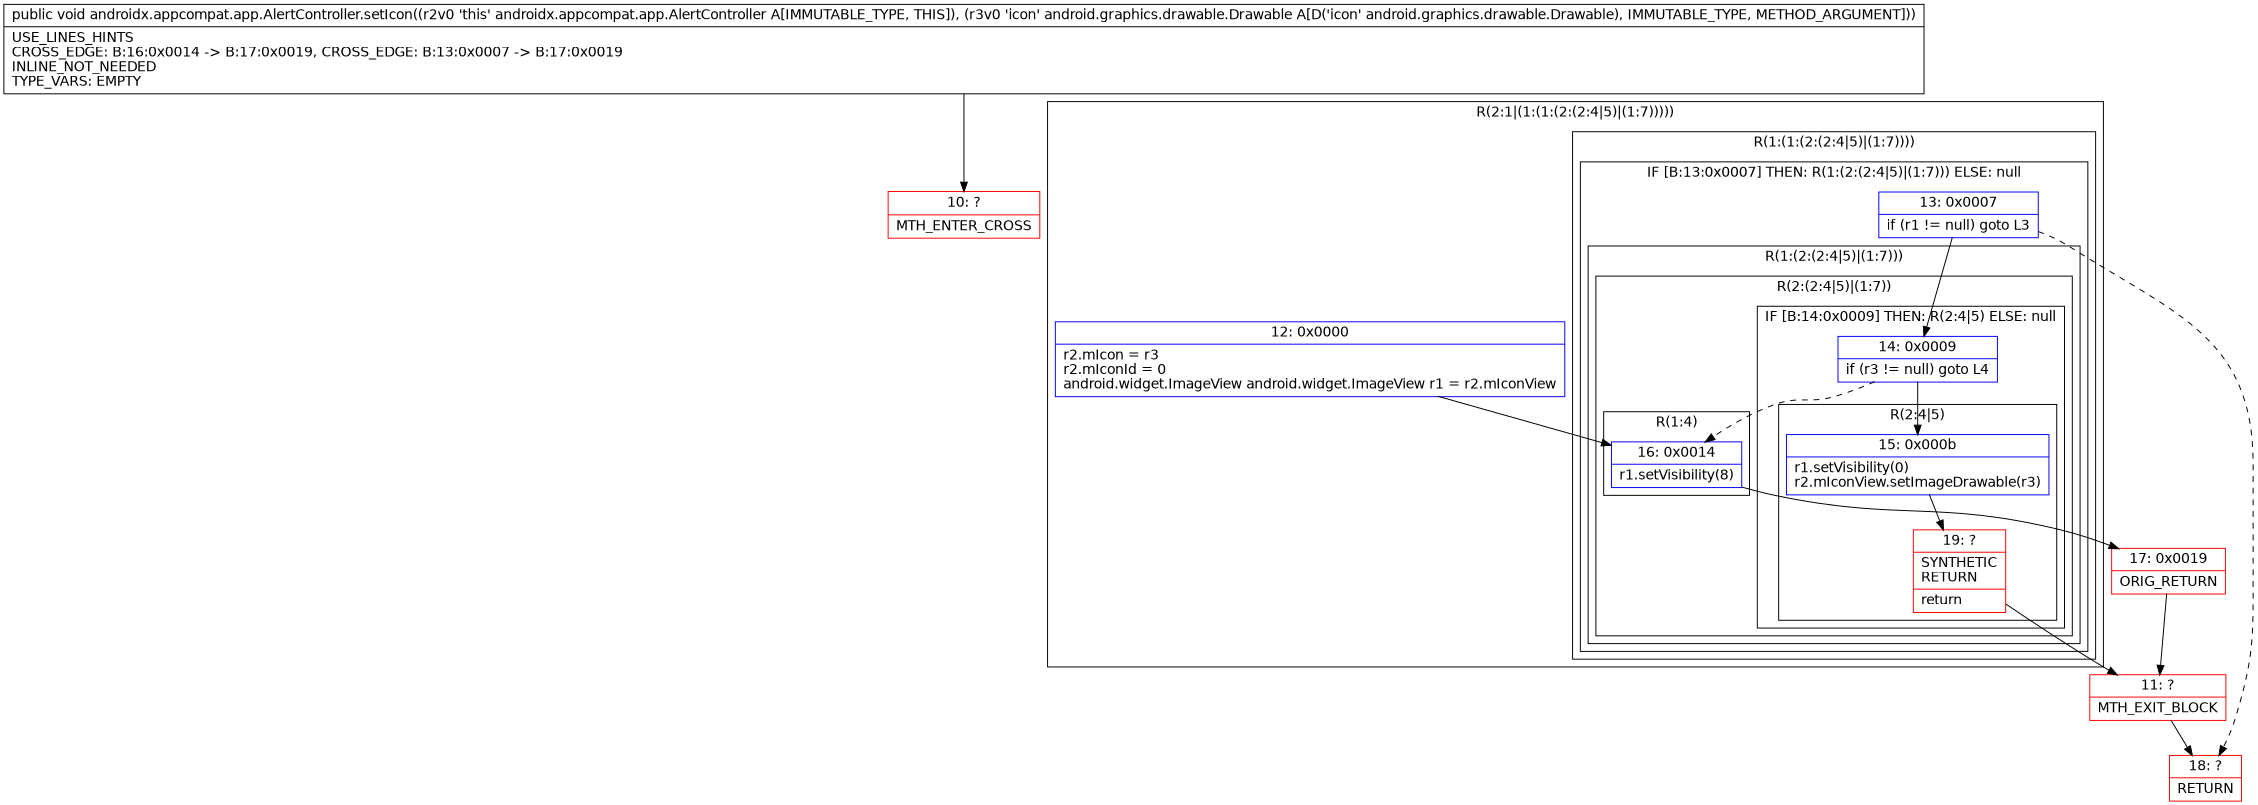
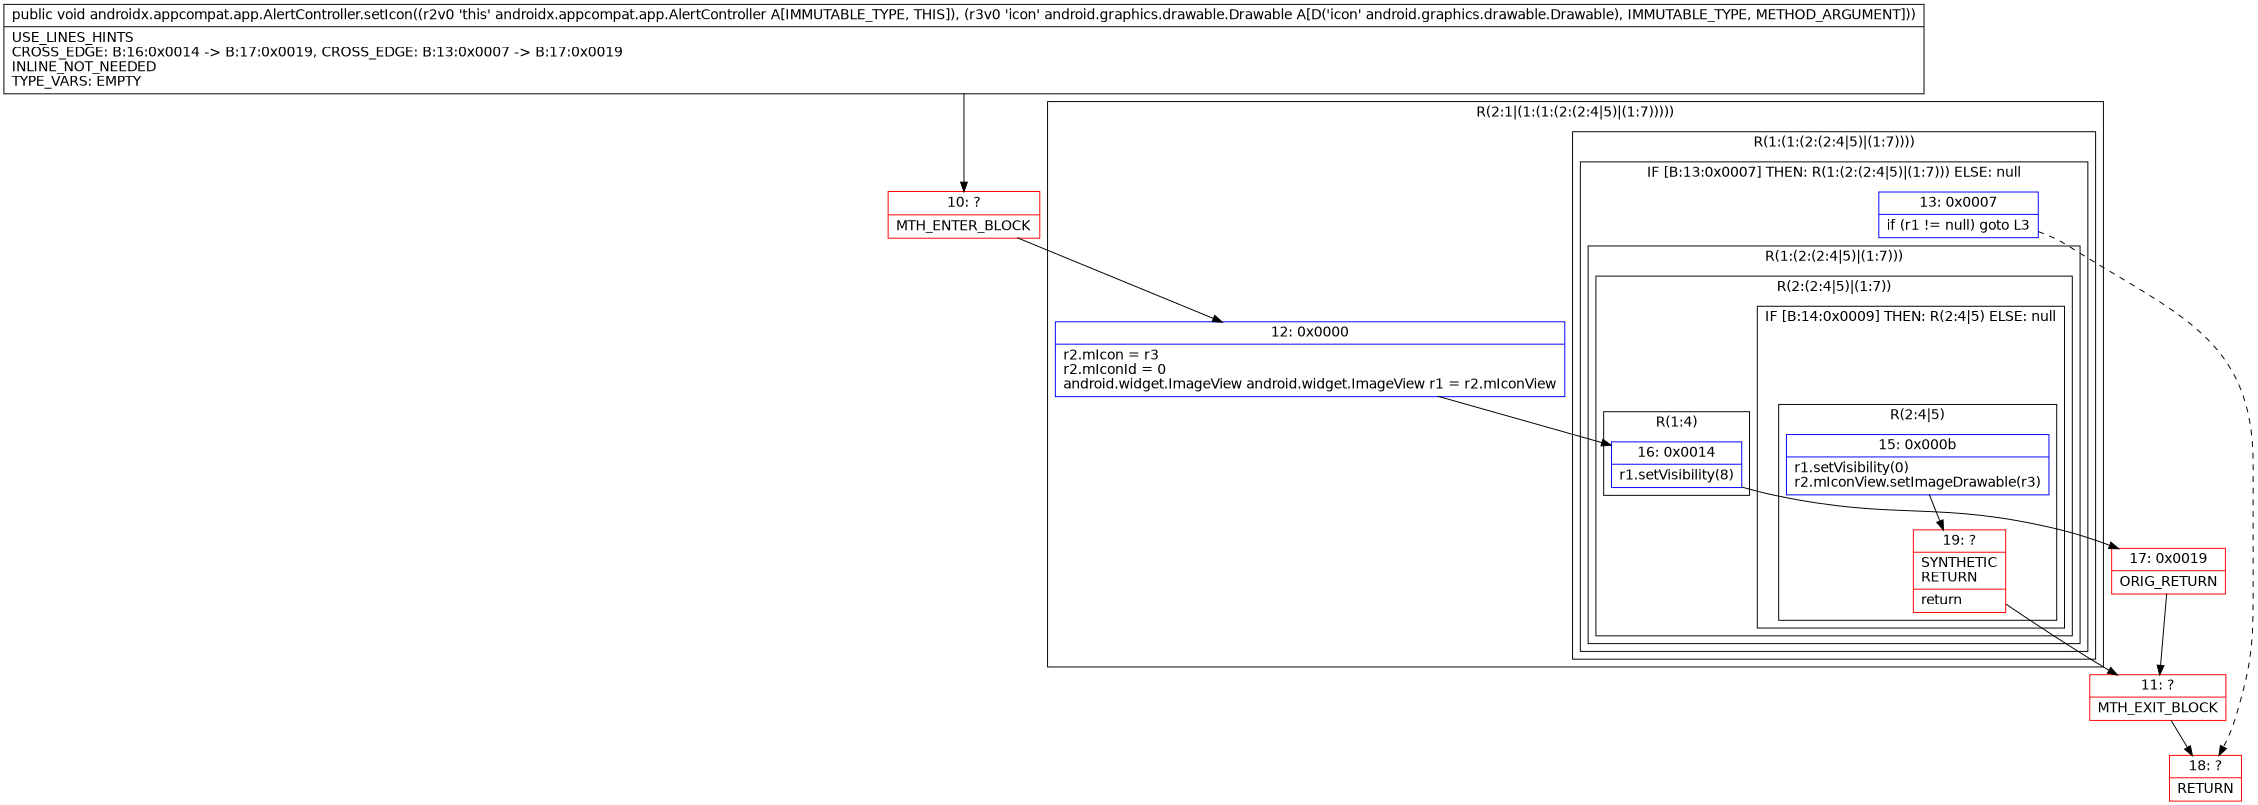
  digraph {
    fontname="DejaVu Sans"
    node [color=blue fontname="DejaVu Sans" shape=record]
    edge [fontname="DejaVu Sans"]
    n1 [label="{15\:\ 0x000b|r1.setVisibility(0)\lr2.mIconView.setImageDrawable(r3)\l}"]
    n2 [color=red label="{19\:\ ?|SYNTHETIC\lRETURN\l|return\l}"]
-   n3 [label="{14\:\ 0x0009|if (r3 != null) goto L4\l}"]
    n4 [label="{16\:\ 0x0014|r1.setVisibility(8)\l}"]
    n5 [label="{13\:\ 0x0007|if (r1 != null) goto L3\l}"]
    n6 [label="{12\:\ 0x0000|r2.mIcon = r3\lr2.mIconId = 0\landroid.widget.ImageView android.widget.ImageView r1 = r2.mIconView\l}"]
    n7 [color=red label="{11\:\ ?|MTH_EXIT_BLOCK\l}"]
    n8 [color=red label="{17\:\ 0x0019|ORIG_RETURN\l}"]
    n9 [color=red label="{18\:\ ?|RETURN\l}"]
-   n10 [color=red label="{10\:\ ?|MTH_ENTER_CROSS\l}"]
+   n10 [color=red label="{10\:\ ?|MTH_ENTER_BLOCK\l}"]
    n11 [label="{public void androidx.appcompat.app.AlertController.setIcon((r2v0 'this' androidx.appcompat.app.AlertController A[IMMUTABLE_TYPE, THIS]), (r3v0 'icon' android.graphics.drawable.Drawable A[D('icon' android.graphics.drawable.Drawable), IMMUTABLE_TYPE, METHOD_ARGUMENT]))  | USE_LINES_HINTS\lCROSS_EDGE: B:16:0x0014 \-\> B:17:0x0019, CROSS_EDGE: B:13:0x0007 \-\> B:17:0x0019\lINLINE_NOT_NEEDED\lTYPE_VARS: EMPTY\l}" color=""]
    subgraph cluster_1 {
      label="R(2:1|(1:(1:(2:(2:4|5)|(1:7)))))"
      n6
      subgraph cluster_2 {
        label="R(1:(1:(2:(2:4|5)|(1:7))))"
        subgraph cluster_3 {
          label="IF [B:13:0x0007] THEN: R(1:(2:(2:4|5)|(1:7))) ELSE: null"
          n5
          subgraph cluster_4 {
            label="R(1:(2:(2:4|5)|(1:7)))"
            subgraph cluster_5 {
              label="R(2:(2:4|5)|(1:7))"
              subgraph cluster_6 {
                label="IF [B:14:0x0009] THEN: R(2:4|5) ELSE: null"
-               n3
                subgraph cluster_7 {
                  label="R(2:4|5)"
                  n1
                  n2
                }
              }
              subgraph cluster_8 {
                label="R(1:4)"
                n4
              }
            }
          }
        }
      }
    }
    n1 -> n2
    n2 -> n7
-   n3 -> n1
-   n3 -> n4 [style=dashed]
    n4 -> n8
-   n5 -> n3
    n5 -> n9 [style=dashed]
    n6 -> n4
    n7 -> n9
    n8 -> n7
+   n10 -> n6
    n11 -> n10
  }
